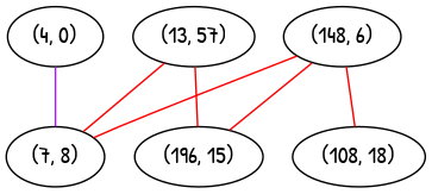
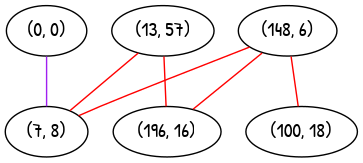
  graph {
    fontname="Patrick Hand"
    node [fontname="Patrick Hand"]
    edge [color=red fontname="Patrick Hand" weight=1]
-   "(0, 0)" [label="(4, 0)"]
+   "(0, 0)"
    "(7, 8)"
    "(13, 57)"
-   "(196, 16)" [label="(196, 15)"]
+   "(196, 16)"
    n5 [label="(148, 6)"]
-   "(108, 18)"
+   "(108, 18)" [label="(100, 18)"]
    "(0, 0)" -- "(7, 8)" [color=purple weight=4]
    "(13, 57)" -- "(7, 8)"
    "(13, 57)" -- "(196, 16)"
    n5 -- "(7, 8)"
    n5 -- "(196, 16)"
    n5 -- "(108, 18)"
  }
